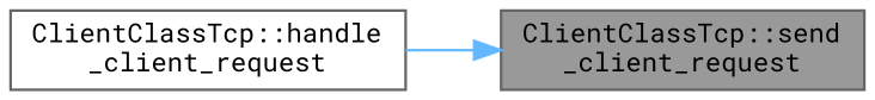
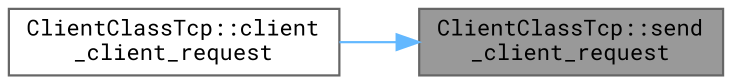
  digraph {
    rankdir=RL
    fontname="Roboto Mono"
    node [fontname="Roboto Mono" fontsize=10 shape=box style=filled]
    n1 [color=gray40 fillcolor=grey60 fontcolor=black height=0.2 label="ClientClassTcp::send\l_client_request" width=0.4]
-   n2 [color=grey40 fillcolor=white height=0.2 label="ClientClassTcp::handle\l_client_request" width=0.4]
+   n2 [color=grey40 fillcolor=white height=0.2 label="ClientClassTcp::client\l_client_request" width=0.4]
    n1 -> n2 [color=steelblue1 dir=back fontname="Roboto Mono" fontsize=10 labelfontname=Helvetica labelfontsize=10 style=solid]
  }
